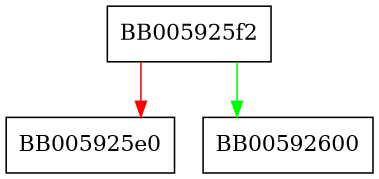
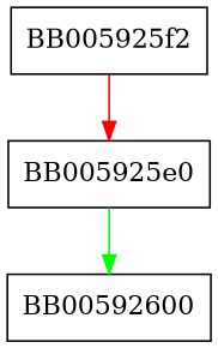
  digraph {
    splines=ortho
    node [shape=box]
    BB005925e0
    BB00592600
    BB005925f2
-   BB005925f2 -> BB00592600 [color=green]
+   BB005925e0 -> BB00592600 [color=green]
    BB005925f2 -> BB005925e0 [color=red]
  }
